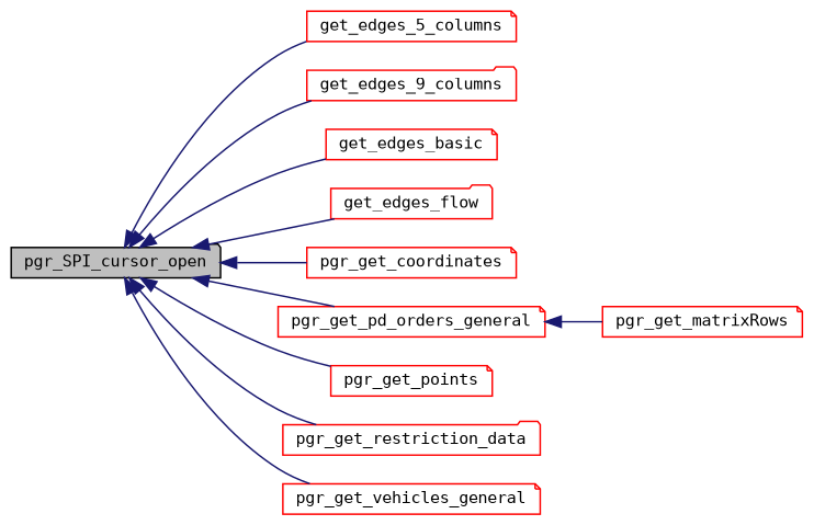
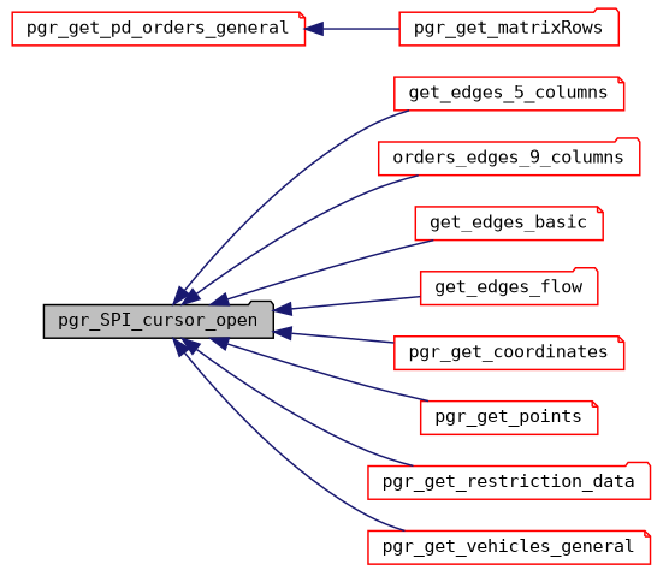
  digraph {
    fontname="DejaVu Sans Mono"
    rankdir=LR
    node [color=red fillcolor=white fontname="DejaVu Sans Mono" fontsize=10 shape=note style=filled]
    edge [color=midnightblue dir=back fontname="DejaVu Sans Mono" fontsize=10 labelfontname=Helvetica labelfontsize=10 style=solid]
    n1 [color=black fillcolor=grey75 fontcolor=black height=0.2 label=pgr_SPI_cursor_open shape=folder width=0.4]
    n2 [height=0.2 label=get_edges_5_columns width=0.4]
-   n3 [height=0.2 label=get_edges_9_columns shape=folder width=0.4]
+   n3 [height=0.2 label=orders_edges_9_columns shape=folder width=0.4]
    n4 [height=0.2 label=get_edges_basic width=0.4]
    n5 [height=0.2 label=get_edges_flow shape=folder width=0.4]
    n6 [height=0.2 label=pgr_get_coordinates width=0.4]
    n7 [height=0.2 label=pgr_get_pd_orders_general width=0.4]
    n8 [height=0.2 label=pgr_get_points width=0.4]
    n9 [height=0.2 label=pgr_get_restriction_data shape=folder width=0.4]
    n10 [height=0.2 label=pgr_get_vehicles_general width=0.4]
-   n11 [height=0.2 label=pgr_get_matrixRows width=0.4]
+   n11 [height=0.2 label=pgr_get_matrixRows shape=folder width=0.4]
    n1 -> n2
    n1 -> n3
    n1 -> n4
    n1 -> n5
    n1 -> n6
-   n1 -> n7
    n1 -> n8
    n1 -> n9
    n1 -> n10
    n7 -> n11
  }
